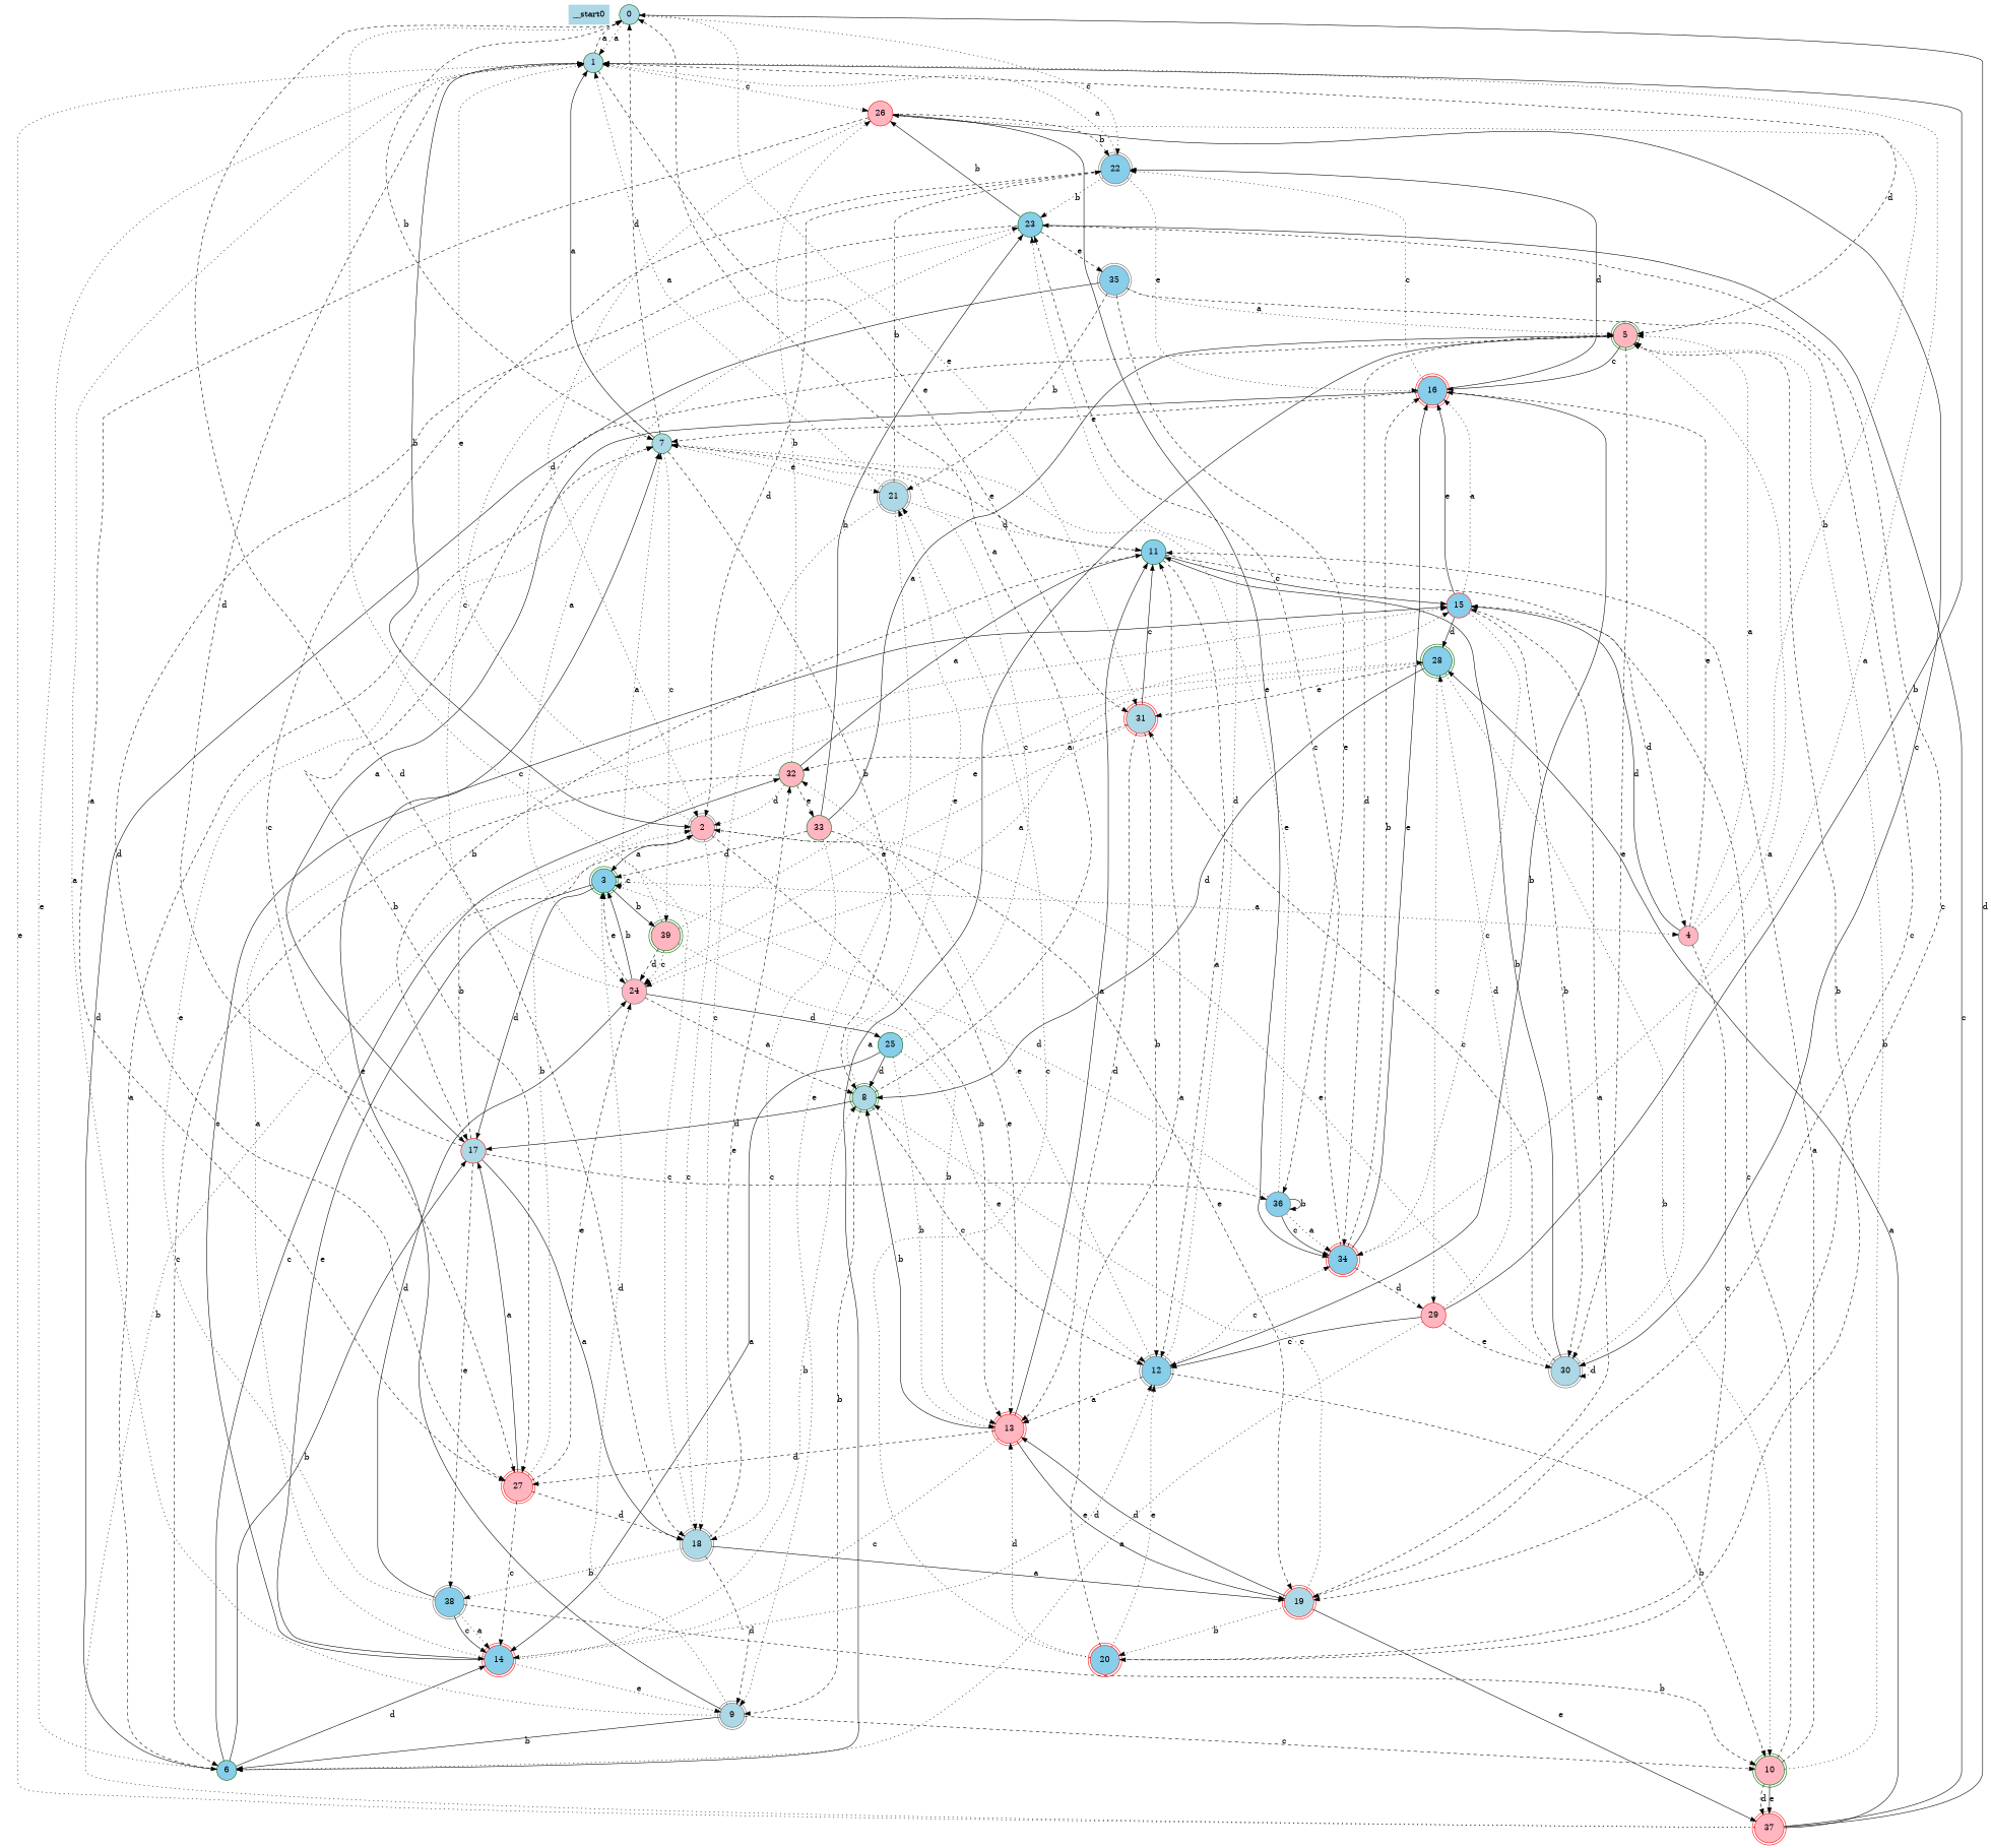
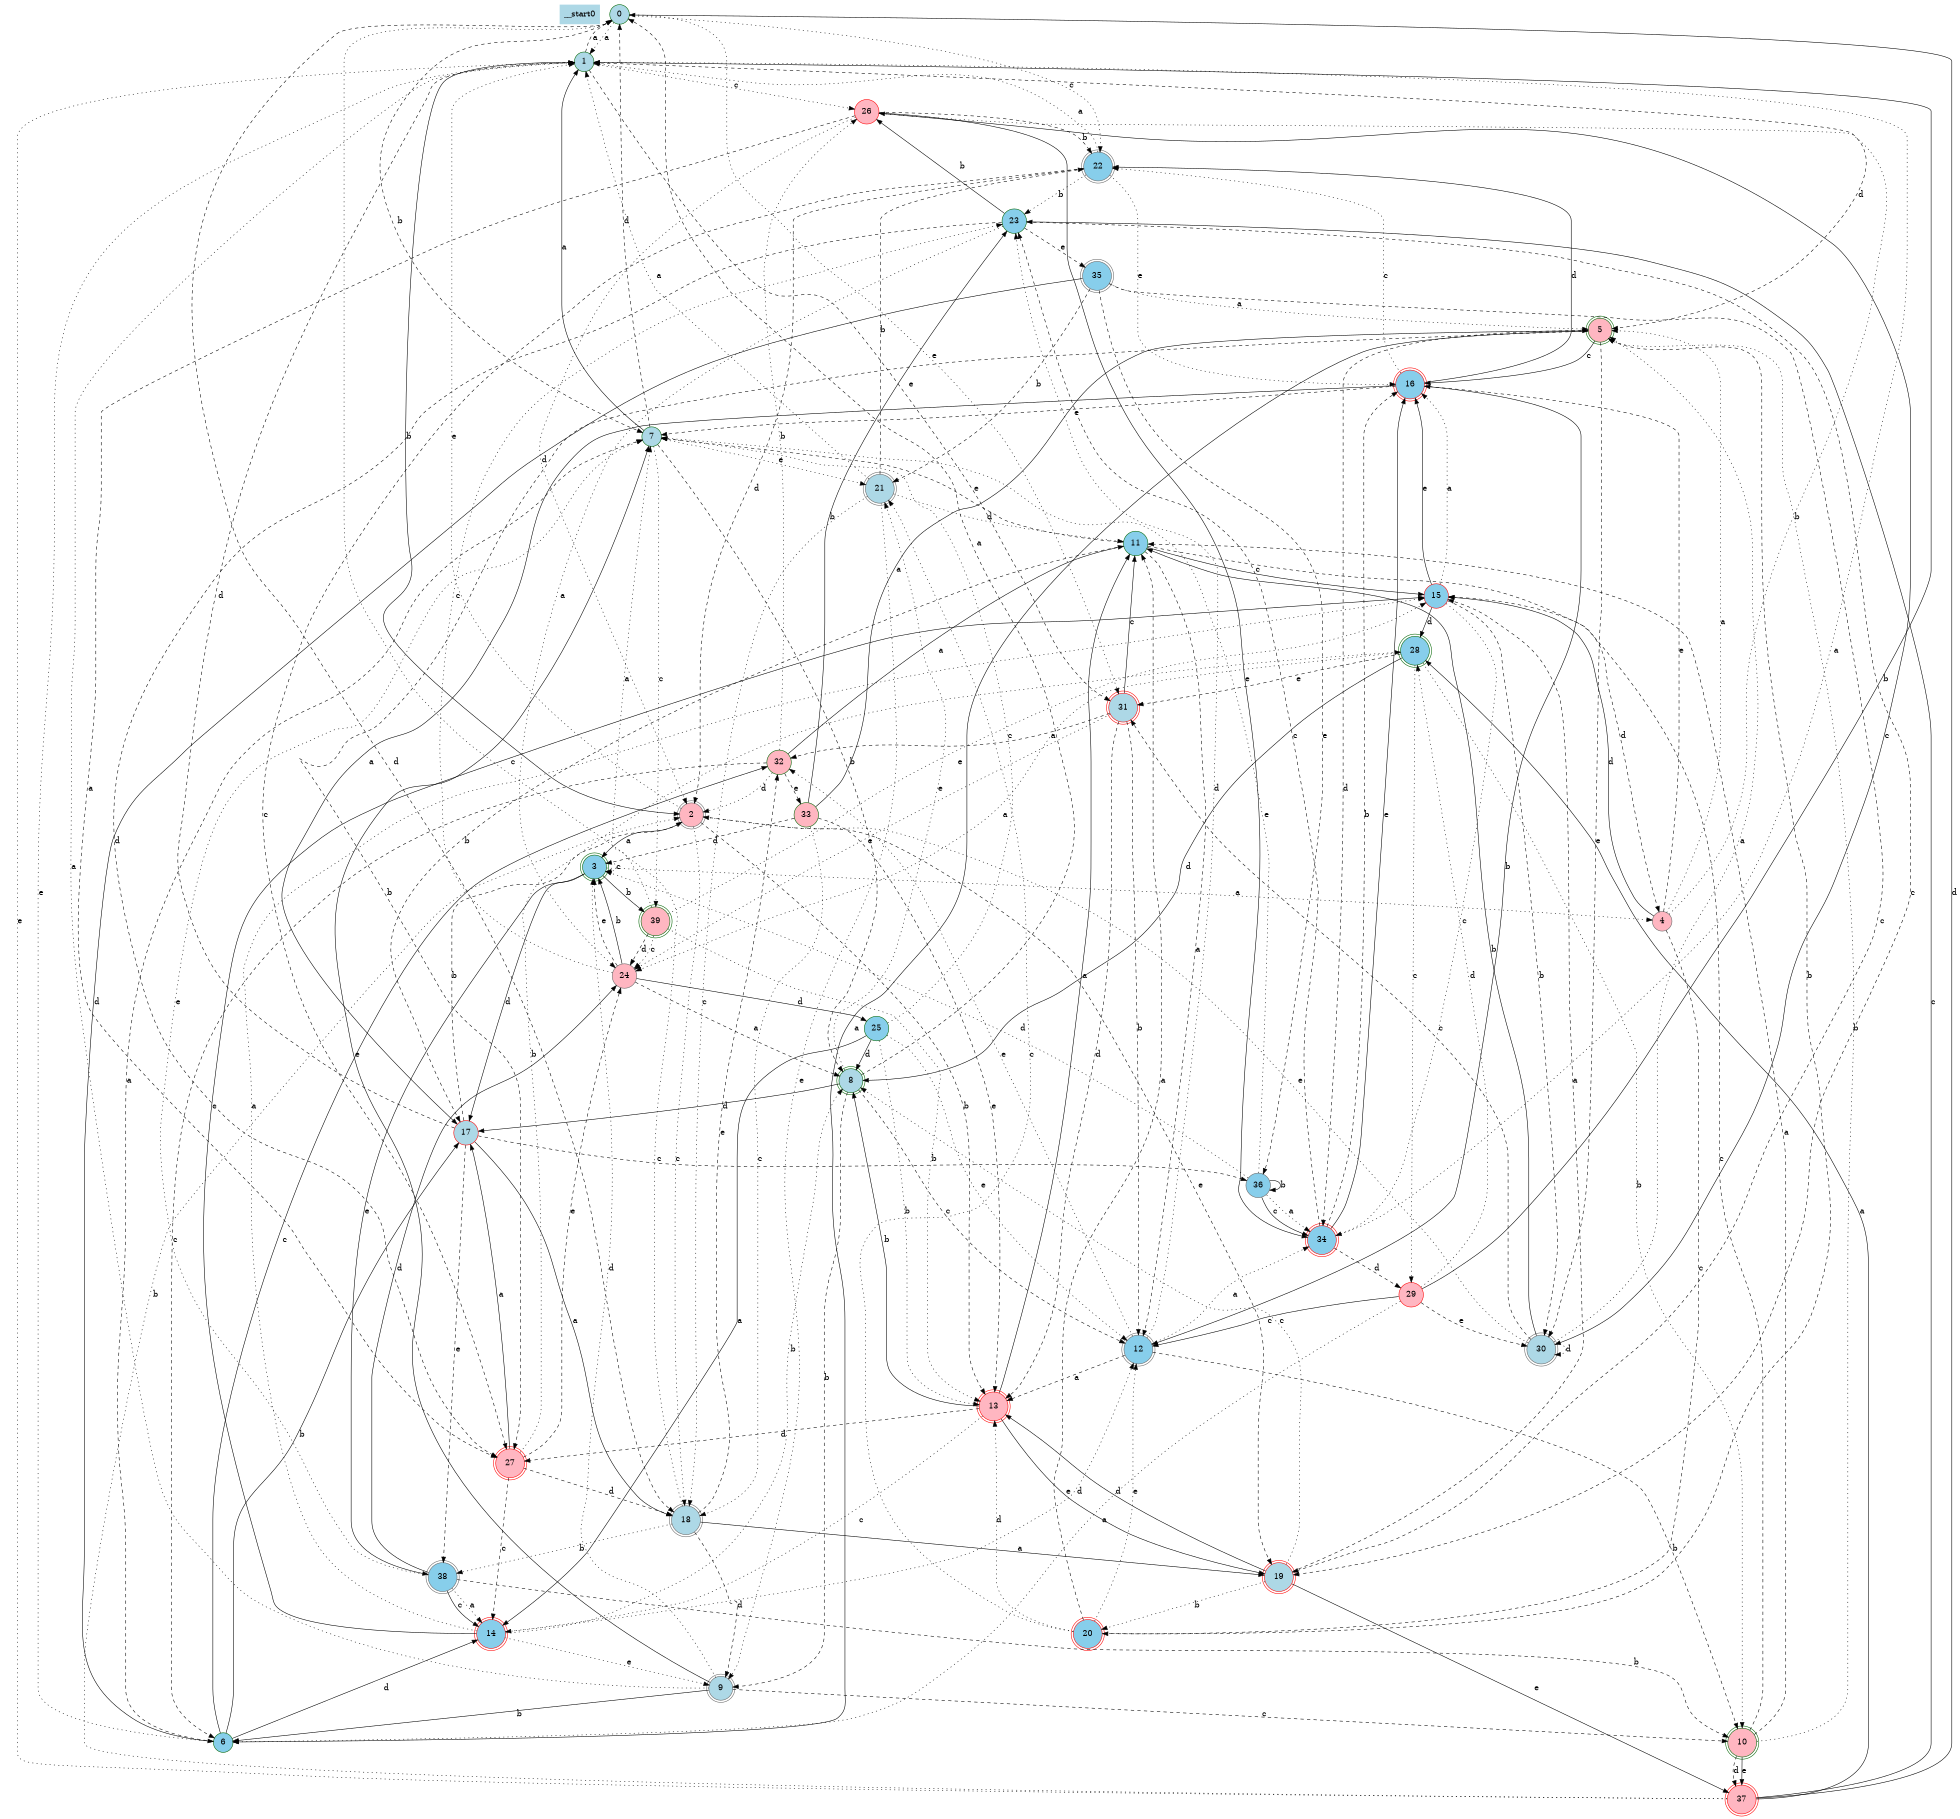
  digraph {
    rankdir=TB
    node [color=darkgreen fillcolor=skyblue shape=doublecircle style="rounded,filled"]
    edge [style=dotted]
    __start0 [color=red fillcolor=lightblue shape=none style=filled]
    n2 [fillcolor=lightblue label=0 shape=circle style=filled]
    n3 [fillcolor=lightblue label=1 shape=circle style=filled]
    n4 [fillcolor=lightblue label=7 shape=circle style=filled]
    n5 [color=gray40 fillcolor=lightblue label=18]
    n6 [color=gray40 label=22]
    n7 [color=red fillcolor=lightblue label=31]
    n8 [color=gray40 fillcolor=lightpink label=2]
    n9 [fillcolor=lightpink label=5]
    n10 [color=red fillcolor=lightpink label=26 shape=circle style=filled]
    n11 [fillcolor=lightpink label=39]
    n12 [fillcolor=lightblue label=8]
    n13 [color=gray40 fillcolor=lightblue label=21]
    n14 [color=red fillcolor=lightblue label=19]
    n15 [color=gray40 label=38]
    n16 [fillcolor=lightpink label=32 shape=circle style=filled]
    n17 [color=gray40 fillcolor=lightblue label=9]
    n18 [color=red label=16]
    n19 [color=red fillcolor=lightpink label=27]
    n20 [label=23 shape=circle style=filled]
    n21 [color=red fillcolor=lightpink label=13]
    n22 [color=gray40 label=12]
    n23 [label=11 shape=circle style=filled]
    n24 [color=gray40 fillcolor=lightpink label=24 shape=circle style=filled]
    n25 [label=3]
    n26 [label=6 shape=circle style=filled]
    n27 [color=gray40 fillcolor=lightblue label=30]
    n28 [color=red label=34]
    n29 [color=gray40 fillcolor=lightpink label=4 shape=circle style=filled]
    n30 [color=red fillcolor=lightblue label=17 shape=circle style=filled]
    n31 [color=red label=14]
    n32 [color=red label=15 shape=circle style=filled]
    n33 [color=red label=20]
    n34 [color=red fillcolor=lightpink label=37]
    n35 [color=gray40 label=36 shape=circle style=filled]
    n36 [fillcolor=lightpink label=10]
    n37 [label=28]
    n38 [color=red fillcolor=lightpink label=29 shape=circle style=filled]
    n39 [fillcolor=lightpink label=33 shape=circle style=filled]
    n40 [color=gray40 label=35]
    n41 [label=25 shape=circle style=filled]
    n2 -> n3 [label=a]
    n2 -> n4 [label=b style=dashed]
    n2 -> n5 [label=d style=dashed]
    n2 -> n6 [label=c]
    n2 -> n7 [label=e]
    n3 -> n2 [label=a style=dashed]
    n3 -> n7 [label=e style=dashed]
    n3 -> n8 [label=b style=solid]
    n3 -> n9 [label=d style=dashed]
    n3 -> n10 [label=c]
    n4 -> n2 [label=d style=dashed]
    n4 -> n3 [label=a style=solid]
    n4 -> n11 [label=c]
    n4 -> n12 [label=b style=dashed]
    n4 -> n13 [label=e]
    n5 -> n2 [label=c]
    n5 -> n14 [label=a style=solid]
    n5 -> n15 [label=b]
    n5 -> n16 [label=e style=dashed]
    n5 -> n17 [label=d style=dashed]
    n6 -> n3 [label=a]
    n6 -> n8 [label=d style=dashed]
    n6 -> n18 [label=e]
    n6 -> n19 [label=c style=dashed]
    n6 -> n20 [label=b]
    n7 -> n16 [label=a style=dashed]
    n7 -> n21 [label=d style=dashed]
    n7 -> n22 [label=b style=dashed]
    n7 -> n23 [label=c style=solid]
    n7 -> n24 [label=e]
    n8 -> n3 [label=e]
    n8 -> n5 [label=c]
    n8 -> n14 [label=e style=dashed]
    n8 -> n21 [label=b style=dashed]
    n8 -> n25 [label=a style=solid]
    n9 -> n18 [label=c style=solid]
    n9 -> n19 [label=b style=dashed]
    n9 -> n26 [label=a style=solid]
    n9 -> n27 [label=e style=dashed]
    n9 -> n28 [label=d style=dashed]
    n10 -> n6 [label=b style=dashed]
    n10 -> n8 [label=d]
    n10 -> n19 [label=a style=dashed]
    n10 -> n27 [label=c style=solid]
    n10 -> n28 [label=e style=solid]
    n11 -> n4 [label=a]
    n11 -> n21 [label=b]
    n11 -> n24 [label=c]
    n11 -> n24 [label=d style=dashed]
    n11 -> n32 [label=e]
    n12 -> n2 [label=a style=dashed]
    n12 -> n13 [label=e]
    n12 -> n17 [label=b style=dashed]
    n12 -> n22 [label=c style=dashed]
    n12 -> n30 [label=d style=solid]
    n13 -> n3 [label=a]
    n13 -> n5 [label=c]
    n13 -> n6 [label=b style=dashed]
    n13 -> n17 [label=e]
    n13 -> n23 [label=d]
    n14 -> n12 [label=c]
    n14 -> n21 [label=d style=solid]
    n14 -> n32 [label=a style=dashed]
    n14 -> n33 [label=b]
    n14 -> n34 [label=e style=solid]
    n15 -> n4 [label=e]
    n15 -> n24 [label=d style=solid]
    n15 -> n31 [label=a]
    n15 -> n31 [label=c style=solid]
    n15 -> n36 [label=b style=dashed]
    n16 -> n8 [label=d]
    n16 -> n10 [label=b]
    n16 -> n23 [label=a style=solid]
    n16 -> n26 [label=c style=dashed]
    n16 -> n39 [label=e style=dashed]
    n17 -> n3 [label=a]
    n17 -> n4 [label=e style=solid]
    n17 -> n25 [label=d]
    n17 -> n26 [label=b style=solid]
    n17 -> n36 [label=c style=dashed]
    n18 -> n4 [label=e style=dashed]
    n18 -> n6 [label=c]
    n18 -> n6 [label=d style=solid]
    n18 -> n22 [label=b style=solid]
    n18 -> n30 [label=a style=solid]
    n19 -> n5 [label=d style=dashed]
    n19 -> n24 [label=e style=dashed]
    n19 -> n30 [label=a style=solid]
    n19 -> n31 [label=c style=dashed]
    n19 -> n37 [label=b]
    n20 -> n10 [label=b style=solid]
    n20 -> n14 [label=c style=dashed]
    n20 -> n19 [label=d style=dashed]
    n20 -> n24 [label=a]
    n20 -> n40 [label=e style=dashed]
    n21 -> n12 [label=b style=solid]
    n21 -> n14 [label=e style=solid]
    n21 -> n19 [label=d style=dashed]
    n21 -> n23 [label=a style=solid]
    n21 -> n31 [label=c]
    n22 -> n16 [label=e]
    n22 -> n20 [label=d]
    n22 -> n21 [label=a style=dashed]
-   n22 -> n28 [label=c]
+   n22 -> n28 [label=a]
    n22 -> n36 [label=b style=dashed]
    n23 -> n4 [label=e style=dashed]
    n23 -> n22 [label=a style=dashed]
    n23 -> n29 [label=d style=dashed]
    n23 -> n30 [label=b style=dashed]
    n23 -> n32 [label=c style=solid]
    n24 -> n12 [label=a style=dashed]
    n24 -> n20 [label=c]
    n24 -> n25 [label=b style=solid]
    n24 -> n25 [label=e style=dashed]
    n24 -> n41 [label=d style=solid]
    n25 -> n11 [label=b style=solid]
-   n25 -> n31 [label=e style=solid]
+   n25 -> n15 [label=e style=solid]
    n25 -> n25 [label=c]
    n25 -> n29 [label=a]
    n25 -> n30 [label=d style=solid]
    n26 -> n3 [label=e]
    n26 -> n4 [label=a style=dashed]
    n26 -> n16 [label=c style=solid]
    n26 -> n30 [label=b style=solid]
    n26 -> n31 [label=d style=solid]
    n27 -> n7 [label=c style=dashed]
    n27 -> n8 [label=e]
    n27 -> n9 [label=a]
    n27 -> n23 [label=b style=solid]
    n27 -> n27 [label=d]
    n28 -> n3 [label=a]
    n28 -> n18 [label=b style=dashed]
    n28 -> n18 [label=e style=solid]
    n28 -> n20 [label=c style=dashed]
    n28 -> n38 [label=d style=dashed]
    n29 -> n9 [label=a]
    n29 -> n10 [label=b]
    n29 -> n18 [label=e style=dashed]
    n29 -> n32 [label=d style=solid]
    n29 -> n33 [label=c style=dashed]
    n30 -> n3 [label=d style=dashed]
    n30 -> n5 [label=a style=solid]
    n30 -> n8 [label=b style=dashed]
    n30 -> n15 [label=e style=dashed]
    n30 -> n35 [label=c style=dashed]
    n31 -> n12 [label=b]
    n31 -> n17 [label=e]
    n31 -> n22 [label=d]
    n31 -> n32 [label=a]
    n31 -> n32 [label=c style=solid]
    n32 -> n18 [label=a]
    n32 -> n18 [label=e style=solid]
    n32 -> n27 [label=b style=dashed]
    n32 -> n28 [label=c]
    n32 -> n37 [label=d style=solid]
    n33 -> n9 [label=b style=dashed]
    n33 -> n13 [label=c]
    n33 -> n21 [label=d]
    n33 -> n22 [label=e]
    n33 -> n23 [label=a style=dashed]
    n34 -> n2 [label=d style=solid]
    n34 -> n3 [label=e]
    n34 -> n8 [label=b]
    n34 -> n20 [label=c style=solid]
    n34 -> n37 [label=a style=solid]
    n35 -> n4 [label=e]
    n35 -> n25 [label=d]
    n35 -> n28 [label=a]
    n35 -> n28 [label=c style=solid]
    n35 -> n35 [label=b style=solid]
    n36 -> n9 [label=b]
    n36 -> n23 [label=a style=dashed]
    n36 -> n32 [label=c style=dashed]
    n36 -> n34 [label=d style=dashed]
    n36 -> n34 [label=e style=solid]
    n37 -> n7 [label=e style=dashed]
    n37 -> n12 [label=d style=solid]
    n37 -> n24 [label=a]
    n37 -> n36 [label=b]
    n37 -> n38 [label=c]
    n38 -> n3 [label=b style=solid]
    n38 -> n22 [label=c style=solid]
    n38 -> n26 [label=a]
    n38 -> n27 [label=e style=dashed]
    n38 -> n37 [label=d]
    n39 -> n5 [label=c]
    n39 -> n9 [label=a style=solid]
    n39 -> n20 [label=b style=solid]
    n39 -> n21 [label=e style=dashed]
    n39 -> n25 [label=d style=dashed]
    n40 -> n9 [label=a]
    n40 -> n13 [label=b style=dashed]
    n40 -> n14 [label=c style=dashed]
    n40 -> n26 [label=d style=solid]
    n40 -> n35 [label=e style=dashed]
    n41 -> n4 [label=c]
    n41 -> n12 [label=d style=solid]
    n41 -> n21 [label=b]
    n41 -> n22 [label=e]
    n41 -> n31 [label=a style=solid]
  }
